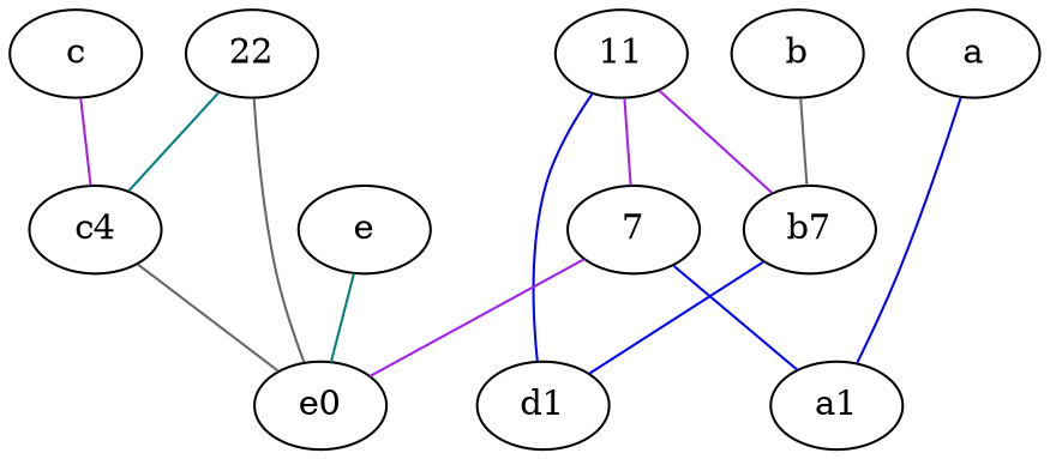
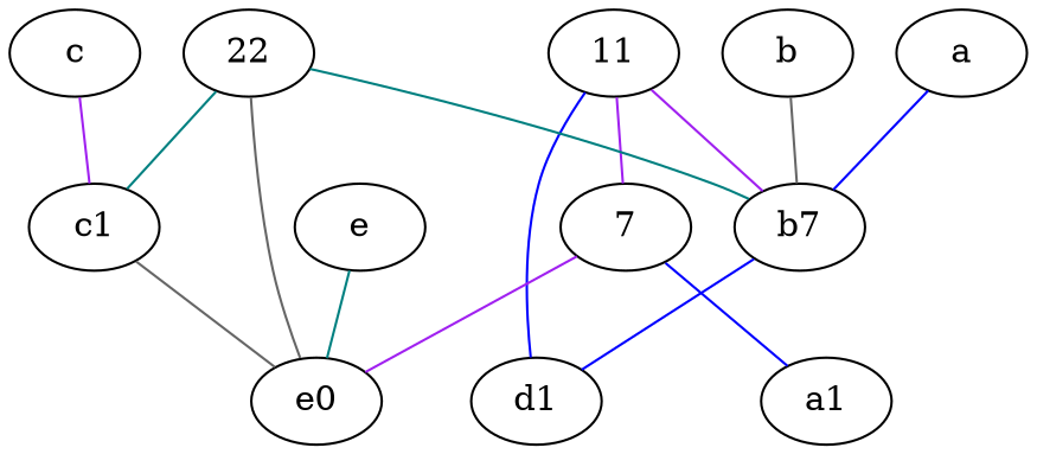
  graph {
    node [labelfontsize=50]
    edge [color=purple]
    c
-   c1 [label=c4]
+   c1
    n3 [label=e0]
    a
    a1
    n6 [label=b7]
    d1
    11
    n9 [label=7]
    b
    e
    22
    c -- c1
    c1 -- n3 [color=gray40]
-   a -- a1 [color=blue]
+   a -- n6 [color=blue]
    n6 -- d1 [color=blue]
    11 -- n6
    11 -- d1 [color=blue]
    11 -- n9
    n9 -- n3
    n9 -- a1 [color=blue]
    b -- n6 [color=gray40]
    e -- n3 [color=teal]
    22 -- c1 [color=teal]
    22 -- n3 [color=gray40]
+   22 -- n6 [color=teal]
  }
